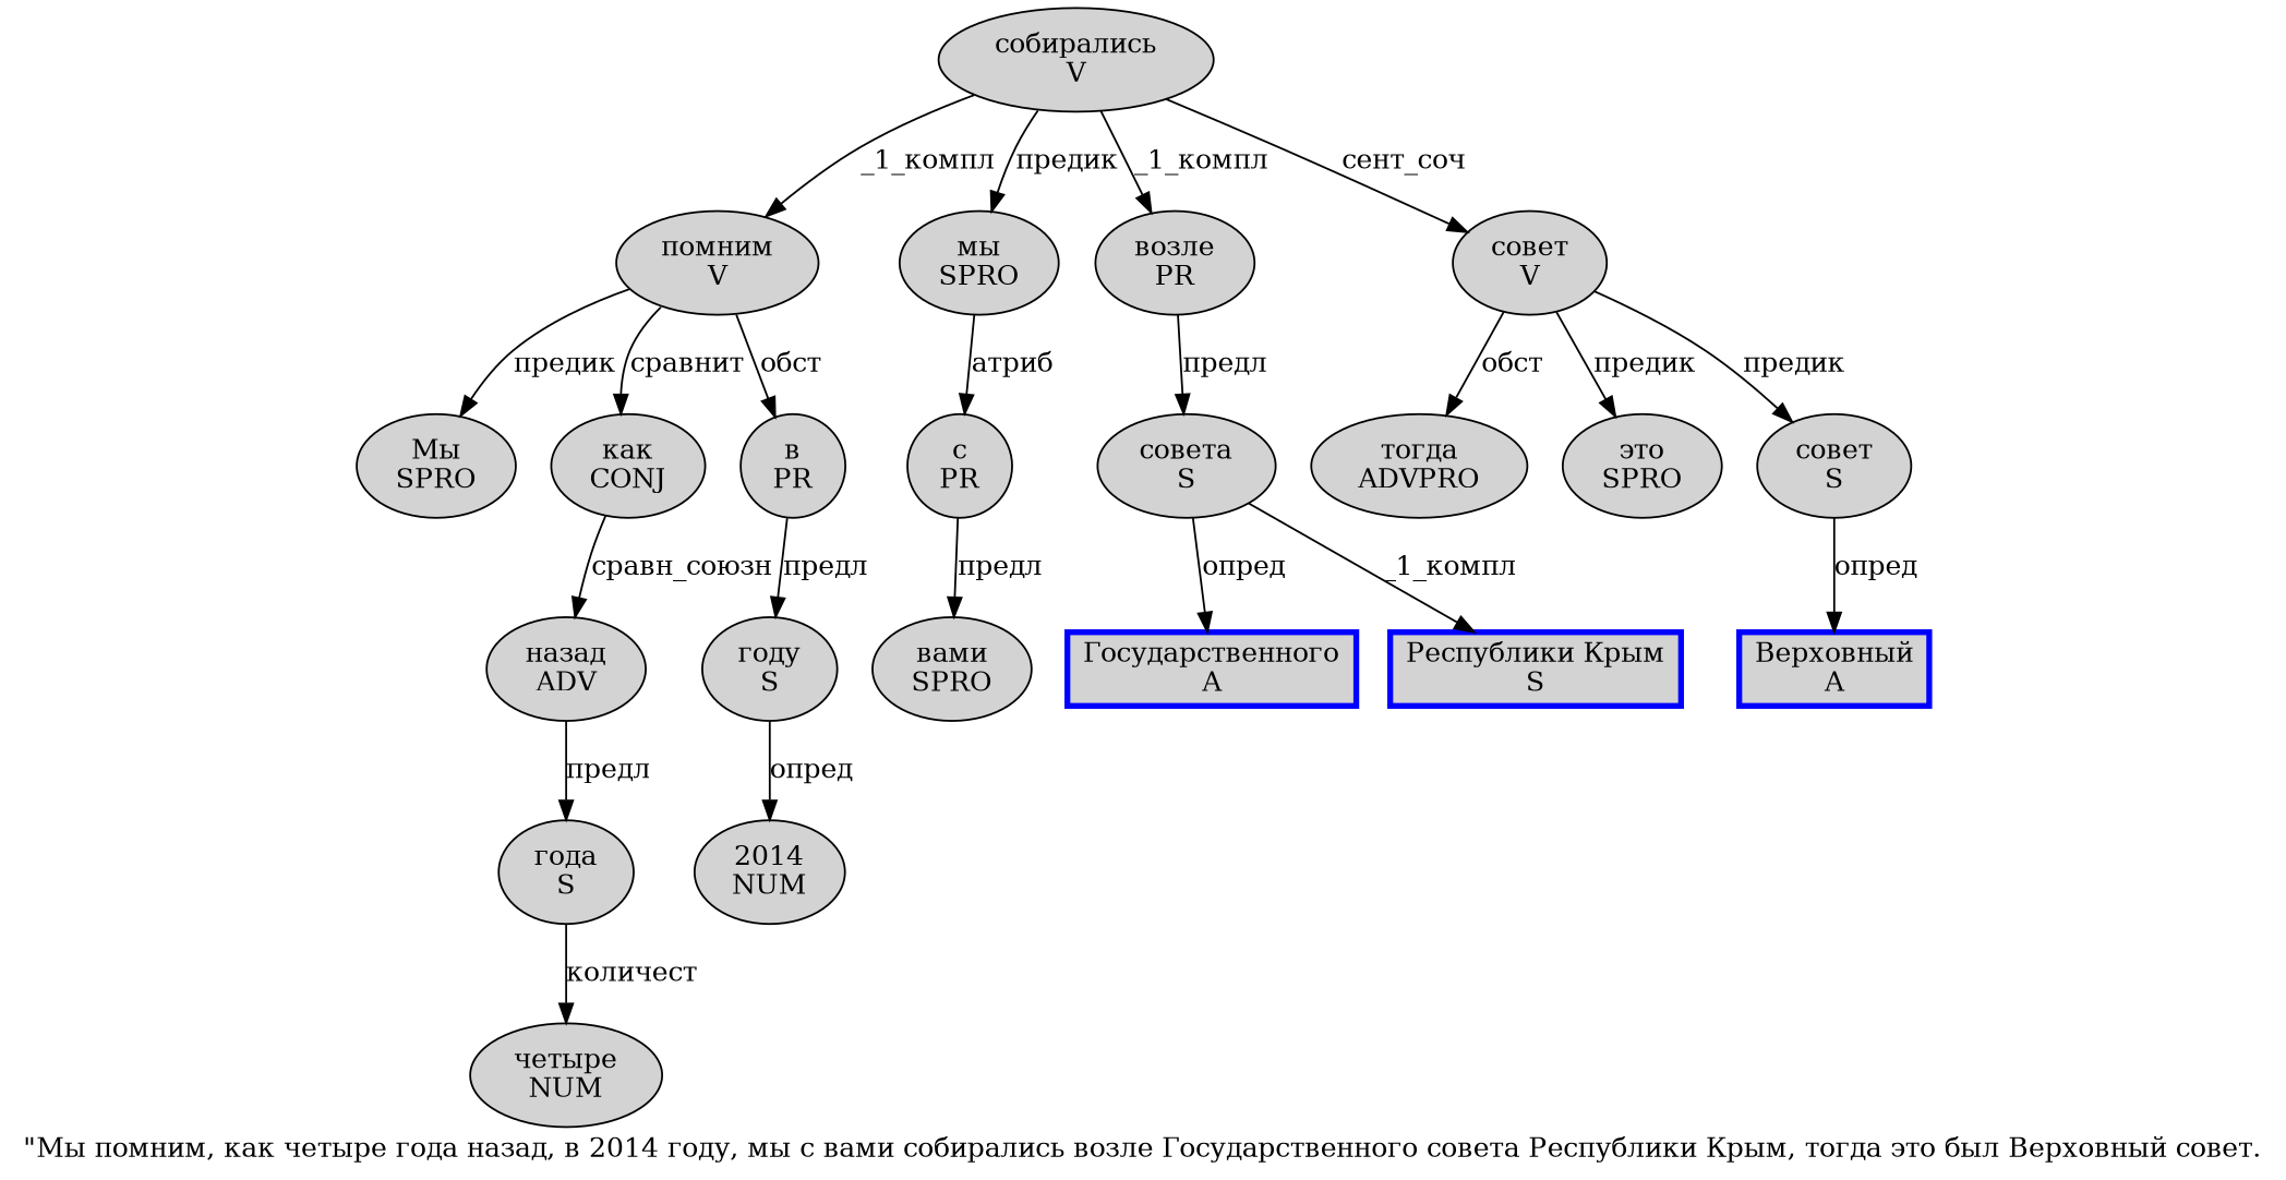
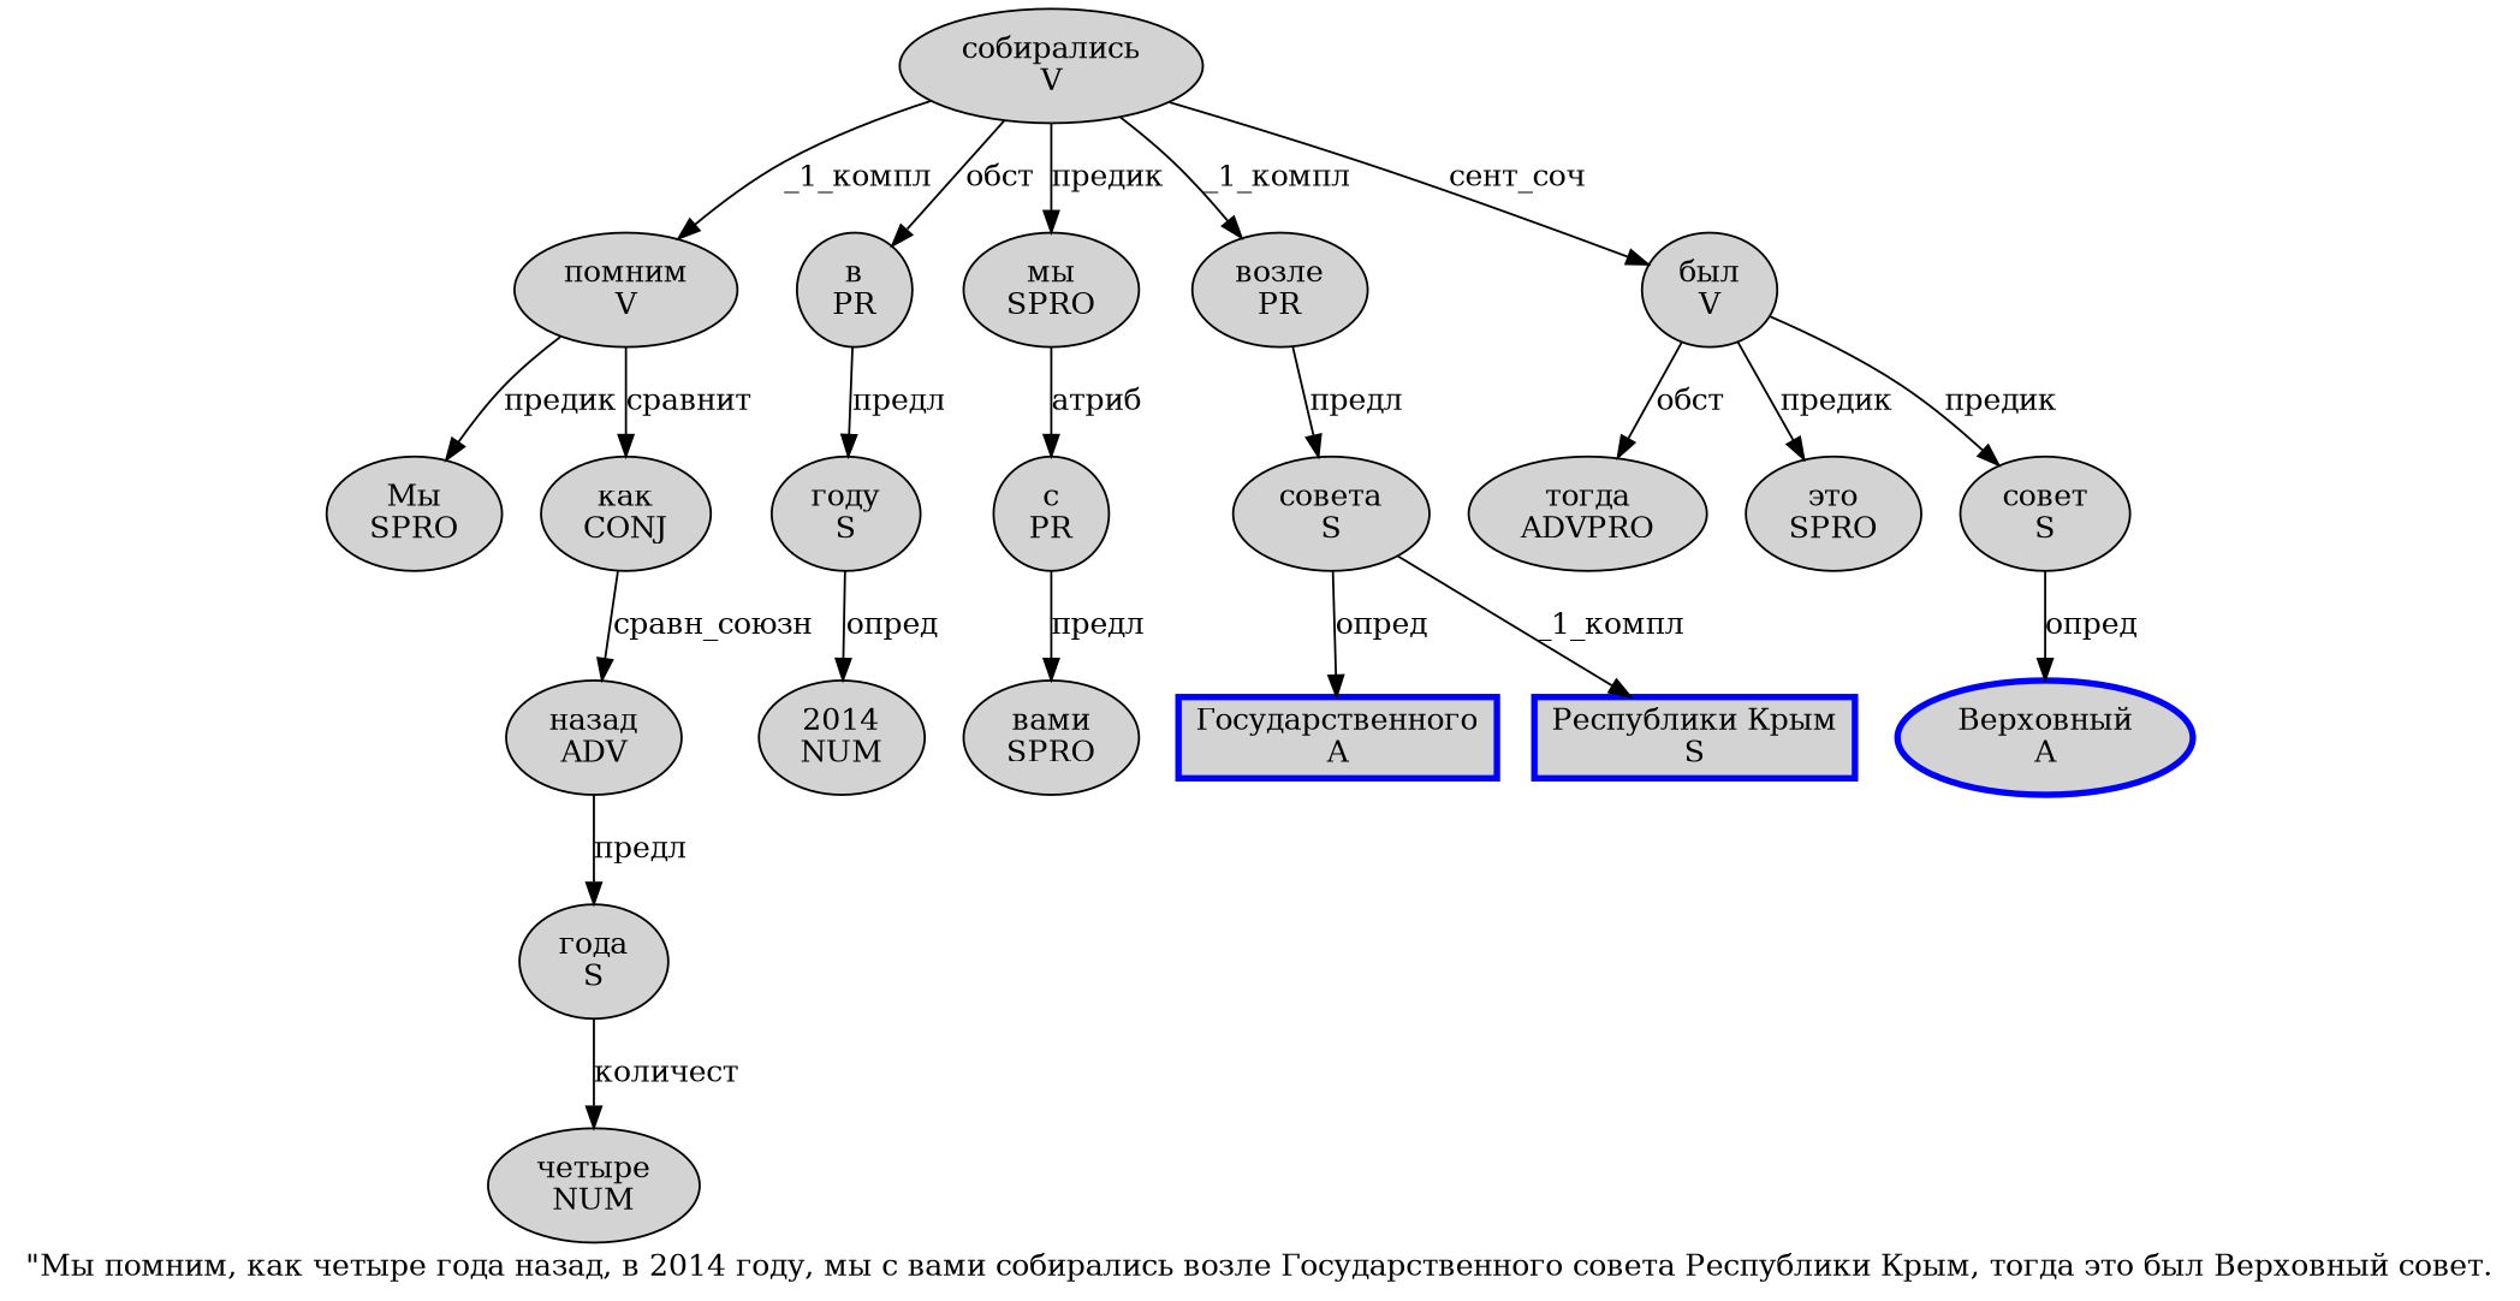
  digraph {
    label="\"Мы помним, как четыре года назад, в 2014 году, мы с вами собирались возле Государственного совета Республики Крым, тогда это был Верховный совет."
    node [fillcolor=lightgray penwidth=1 shape=ellipse style=filled]
    n1 [label="Мы\nSPRO"]
    n2 [label="помним\nV"]
    n3 [label="как\nCONJ"]
    n4 [label="в\nPR"]
    n5 [label="назад\nADV"]
    n6 [label="году\nS"]
    n7 [label="собирались\nV"]
    n8 [label="мы\nSPRO"]
    n9 [label="возле\nPR"]
-   n10 [label="совет\nV"]
+   n10 [label="был\nV"]
    n11 [label="года\nS"]
    n12 [label="четыре\nNUM"]
    n13 [label="2014\nNUM"]
    n14 [label="с\nPR"]
    n15 [label="вами\nSPRO"]
    n16 [label="совета\nS"]
    n17 [label="тогда\nADVPRO"]
    n18 [label="это\nSPRO"]
    n19 [label="совет\nS"]
    n20 [color=blue label="Государственного\nA" penwidth=3 shape=box]
    n21 [color=blue label="Республики Крым\nS" penwidth=3 shape=box]
-   n22 [color=blue label="Верховный\nA" penwidth=3 shape=box]
+   n22 [color=blue label="Верховный\nA" penwidth=3]
    n2 -> n1 [label="предик"]
    n2 -> n3 [label="сравнит"]
-   n2 -> n4 [label="обст"]
+   n7 -> n4 [label="обст"]
    n3 -> n5 [label="сравн_союзн"]
    n4 -> n6 [label="предл"]
    n5 -> n11 [label="предл"]
    n6 -> n13 [label="опред"]
    n7 -> n2 [label="_1_компл"]
    n7 -> n8 [label="предик"]
    n7 -> n9 [label="_1_компл"]
    n7 -> n10 [label="сент_соч"]
    n8 -> n14 [label="атриб"]
    n9 -> n16 [label="предл"]
    n10 -> n17 [label="обст"]
    n10 -> n18 [label="предик"]
    n10 -> n19 [label="предик"]
    n11 -> n12 [label="количест"]
    n14 -> n15 [label="предл"]
    n16 -> n20 [label="опред"]
    n16 -> n21 [label="_1_компл"]
    n19 -> n22 [label="опред"]
  }
